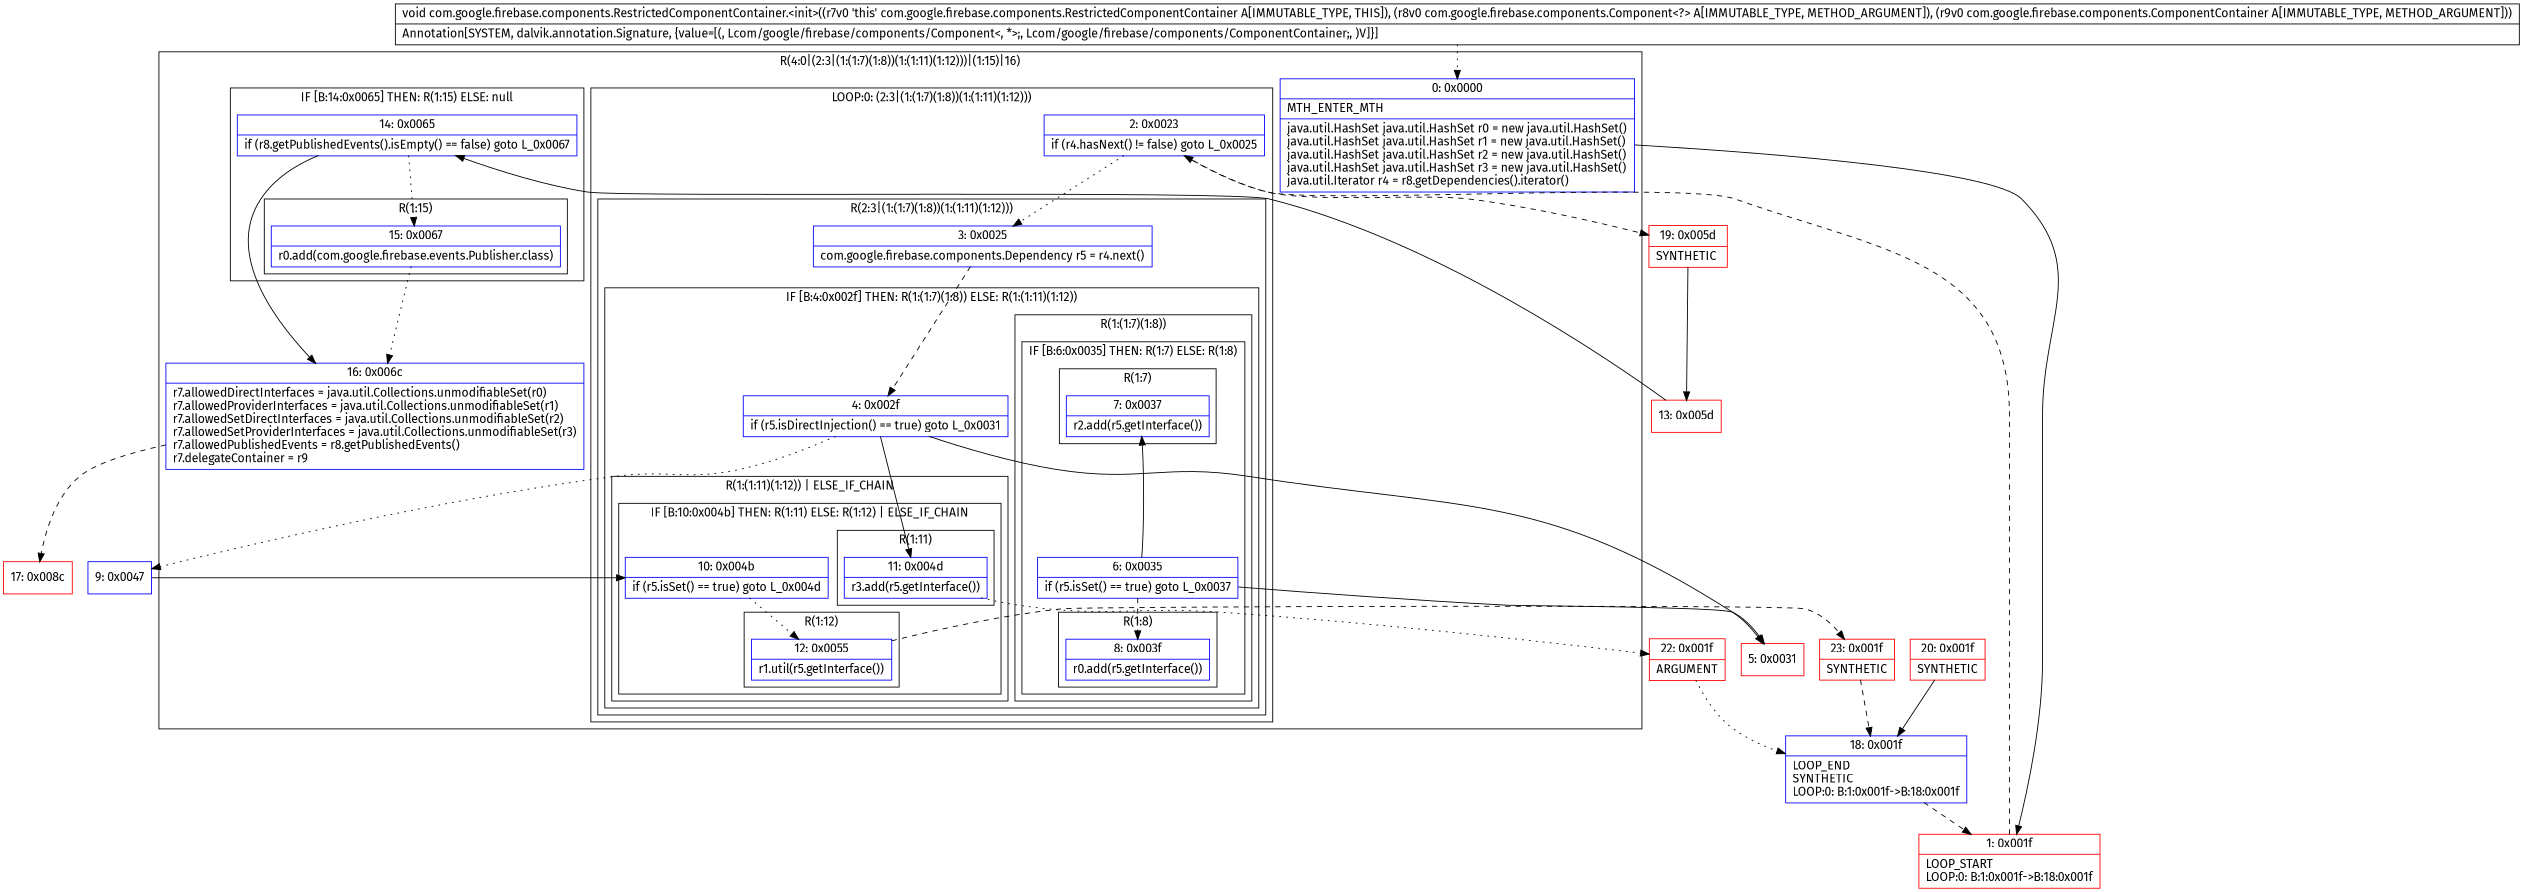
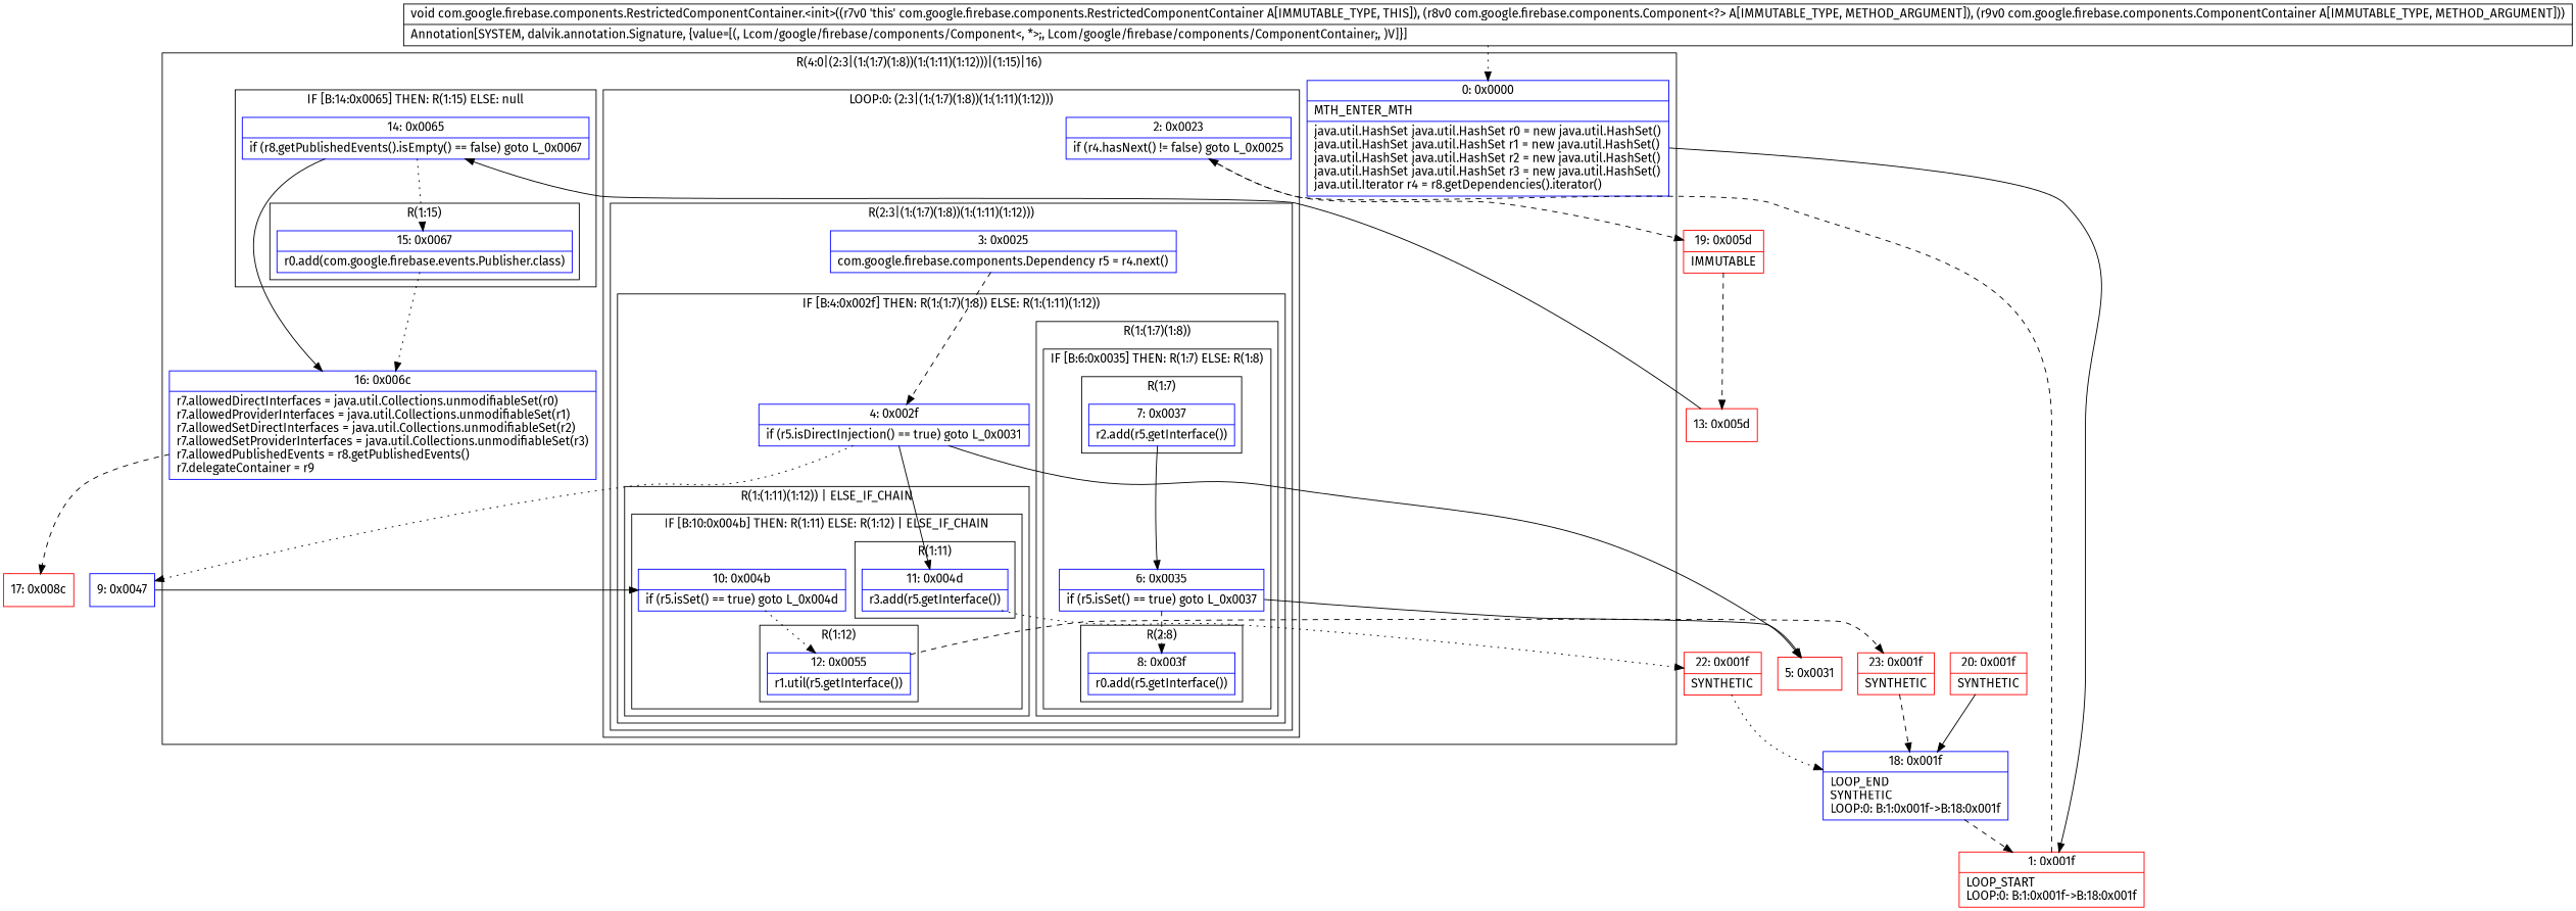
  digraph {
    fontname="Fira Sans"
    node [color=blue fontname="Fira Sans" shape=record]
    edge [fontname="Fira Sans" style=solid]
    n1 [label="{7\:\ 0x0037|r2.add(r5.getInterface())\l}"]
    n2 [label="{8\:\ 0x003f|r0.add(r5.getInterface())\l}"]
    n3 [label="{6\:\ 0x0035|if (r5.isSet() == true) goto L_0x0037\l}"]
    n4 [label="{11\:\ 0x004d|r3.add(r5.getInterface())\l}"]
    n5 [label="{12\:\ 0x0055|r1.util(r5.getInterface())\l}"]
    n6 [label="{10\:\ 0x004b|if (r5.isSet() == true) goto L_0x004d\l}"]
    n7 [label="{4\:\ 0x002f|if (r5.isDirectInjection() == true) goto L_0x0031\l}"]
    n8 [label="{3\:\ 0x0025|com.google.firebase.components.Dependency r5 = r4.next()\l}"]
    n9 [label="{2\:\ 0x0023|if (r4.hasNext() != false) goto L_0x0025\l}"]
    n10 [label="{15\:\ 0x0067|r0.add(com.google.firebase.events.Publisher.class)\l}"]
    n11 [label="{14\:\ 0x0065|if (r8.getPublishedEvents().isEmpty() == false) goto L_0x0067\l}"]
    n12 [label="{0\:\ 0x0000|MTH_ENTER_MTH\l|java.util.HashSet java.util.HashSet r0 = new java.util.HashSet()\ljava.util.HashSet java.util.HashSet r1 = new java.util.HashSet()\ljava.util.HashSet java.util.HashSet r2 = new java.util.HashSet()\ljava.util.HashSet java.util.HashSet r3 = new java.util.HashSet()\ljava.util.Iterator r4 = r8.getDependencies().iterator()\l}"]
    n13 [label="{16\:\ 0x006c|r7.allowedDirectInterfaces = java.util.Collections.unmodifiableSet(r0)\lr7.allowedProviderInterfaces = java.util.Collections.unmodifiableSet(r1)\lr7.allowedSetDirectInterfaces = java.util.Collections.unmodifiableSet(r2)\lr7.allowedSetProviderInterfaces = java.util.Collections.unmodifiableSet(r3)\lr7.allowedPublishedEvents = r8.getPublishedEvents()\lr7.delegateContainer = r9\l}"]
    n14 [color=red label="{5\:\ 0x0031}"]
-   n15 [color=red label="{22\:\ 0x001f|ARGUMENT\l}"]
+   n15 [color=red label="{22\:\ 0x001f|SYNTHETIC\l}"]
    n16 [color=red label="{23\:\ 0x001f|SYNTHETIC\l}"]
    n17 [label="{9\:\ 0x0047}"]
-   n18 [color=red label="{19\:\ 0x005d|SYNTHETIC\l}"]
+   n18 [color=red label="{19\:\ 0x005d|IMMUTABLE\l}"]
    n19 [color=red label="{1\:\ 0x001f|LOOP_START\lLOOP:0: B:1:0x001f\-\>B:18:0x001f\l}"]
    n20 [color=red label="{17\:\ 0x008c}"]
    n21 [color=red label="{13\:\ 0x005d}"]
    n22 [color=red label="{20\:\ 0x001f|SYNTHETIC\l}"]
    n23 [label="{18\:\ 0x001f|LOOP_END\lSYNTHETIC\lLOOP:0: B:1:0x001f\-\>B:18:0x001f\l}"]
    n24 [label="{void com.google.firebase.components.RestrictedComponentContainer.\<init\>((r7v0 'this' com.google.firebase.components.RestrictedComponentContainer A[IMMUTABLE_TYPE, THIS]), (r8v0 com.google.firebase.components.Component\<?\> A[IMMUTABLE_TYPE, METHOD_ARGUMENT]), (r9v0 com.google.firebase.components.ComponentContainer A[IMMUTABLE_TYPE, METHOD_ARGUMENT]))  | Annotation[SYSTEM, dalvik.annotation.Signature, \{value=[(, Lcom\/google\/firebase\/components\/Component\<, *\>;, Lcom\/google\/firebase\/components\/ComponentContainer;, )V]\}]\l}" color=""]
    subgraph cluster_1 {
      label="R(4:0|(2:3|(1:(1:7)(1:8))(1:(1:11)(1:12)))|(1:15)|16)"
      n12
      n13
      subgraph cluster_2 {
        label="LOOP:0: (2:3|(1:(1:7)(1:8))(1:(1:11)(1:12)))"
        n9
        subgraph cluster_3 {
          label="R(2:3|(1:(1:7)(1:8))(1:(1:11)(1:12)))"
          n8
          subgraph cluster_4 {
            label="IF [B:4:0x002f] THEN: R(1:(1:7)(1:8)) ELSE: R(1:(1:11)(1:12))"
            n7
            subgraph cluster_5 {
              label="R(1:(1:7)(1:8))"
              subgraph cluster_6 {
                label="IF [B:6:0x0035] THEN: R(1:7) ELSE: R(1:8)"
                n3
                subgraph cluster_7 {
                  label="R(1:7)"
                  n1
                }
                subgraph cluster_8 {
-                 label="R(1:8)"
+                 label="R(2:8)"
                  n2
                }
              }
            }
            subgraph cluster_9 {
              label="R(1:(1:11)(1:12)) | ELSE_IF_CHAIN\l"
              subgraph cluster_10 {
                label="IF [B:10:0x004b] THEN: R(1:11) ELSE: R(1:12) | ELSE_IF_CHAIN\l"
                n6
                subgraph cluster_11 {
                  label="R(1:11)"
                  n4
                }
                subgraph cluster_12 {
                  label="R(1:12)"
                  n5
                }
              }
            }
          }
        }
      }
      subgraph cluster_13 {
        label="IF [B:14:0x0065] THEN: R(1:15) ELSE: null"
        n11
        subgraph cluster_14 {
          label="R(1:15)"
          n10
        }
      }
    }
-   n3 -> n1
+   n1 -> n3
    n3 -> n2 [style=dashed]
    n3 -> n14
    n4 -> n15 [style=dotted]
    n5 -> n16 [style=dashed]
    n6 -> n5 [style=dotted]
    n7 -> n4
    n7 -> n14
    n7 -> n17 [style=dotted]
    n8 -> n7 [style=dashed]
-   n9 -> n8 [style=dotted]
    n9 -> n18 [style=dashed]
    n10 -> n13 [style=dotted]
    n11 -> n10 [style=dotted]
    n11 -> n13
    n12 -> n19
    n13 -> n20 [style=dashed]
    n15 -> n23 [style=dotted]
    n16 -> n23 [style=dashed]
    n17 -> n6
-   n18 -> n21
+   n18 -> n21 [style=dashed]
    n19 -> n9 [style=dashed]
    n21 -> n11
    n22 -> n23
    n23 -> n19 [style=dashed]
    n24 -> n12 [style=dotted]
  }
